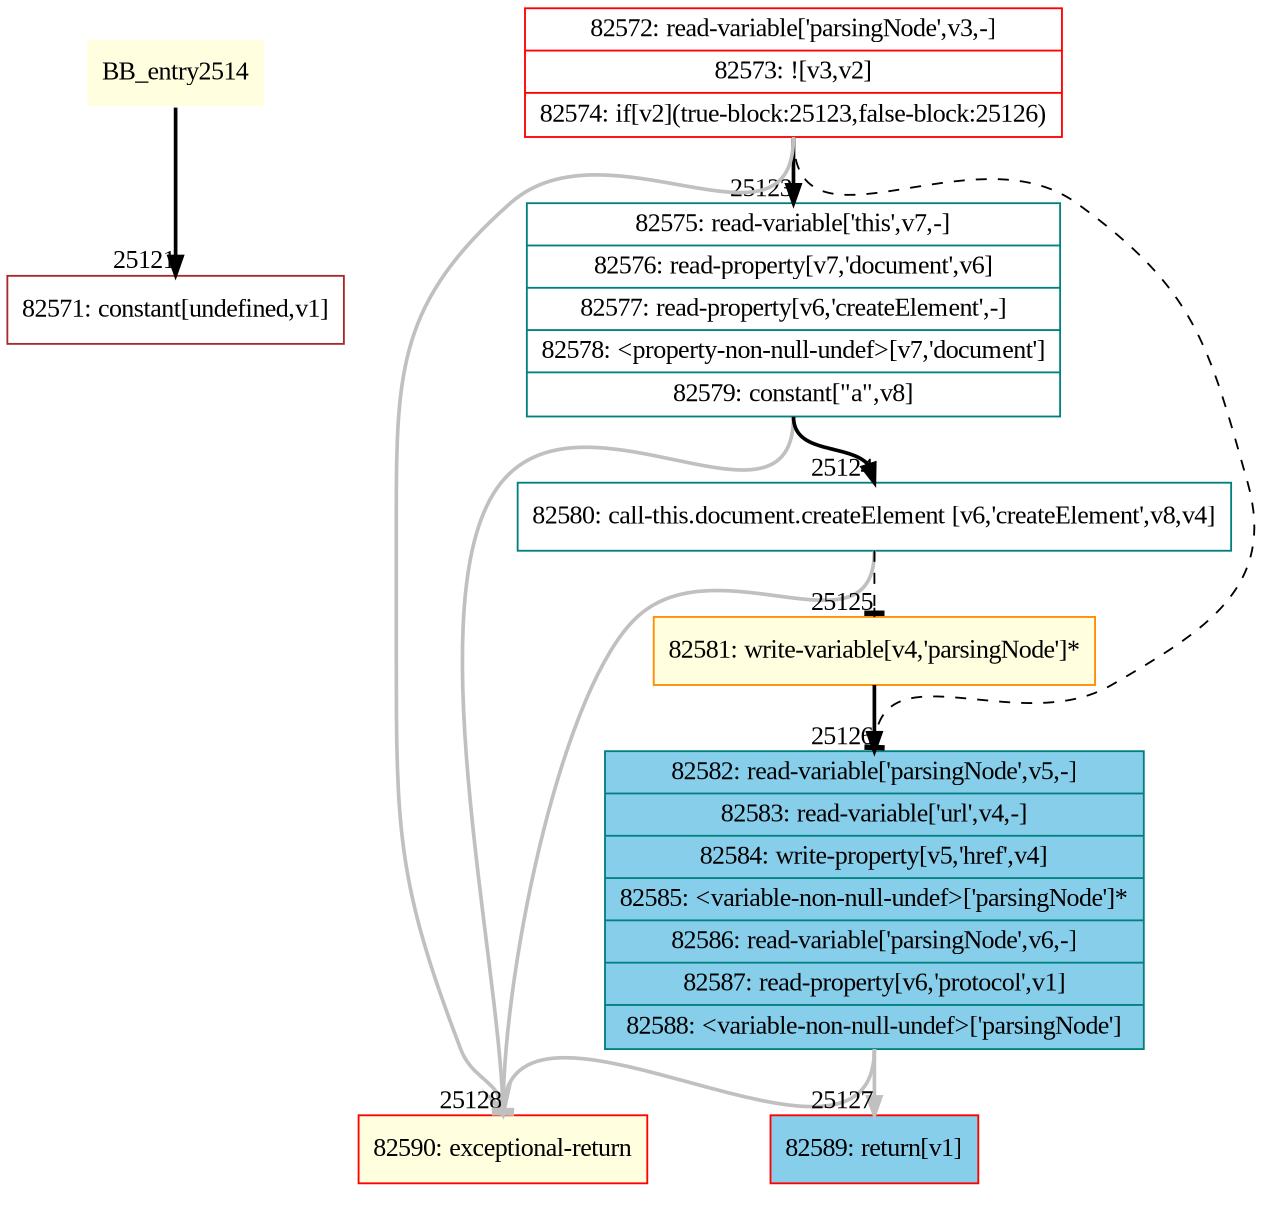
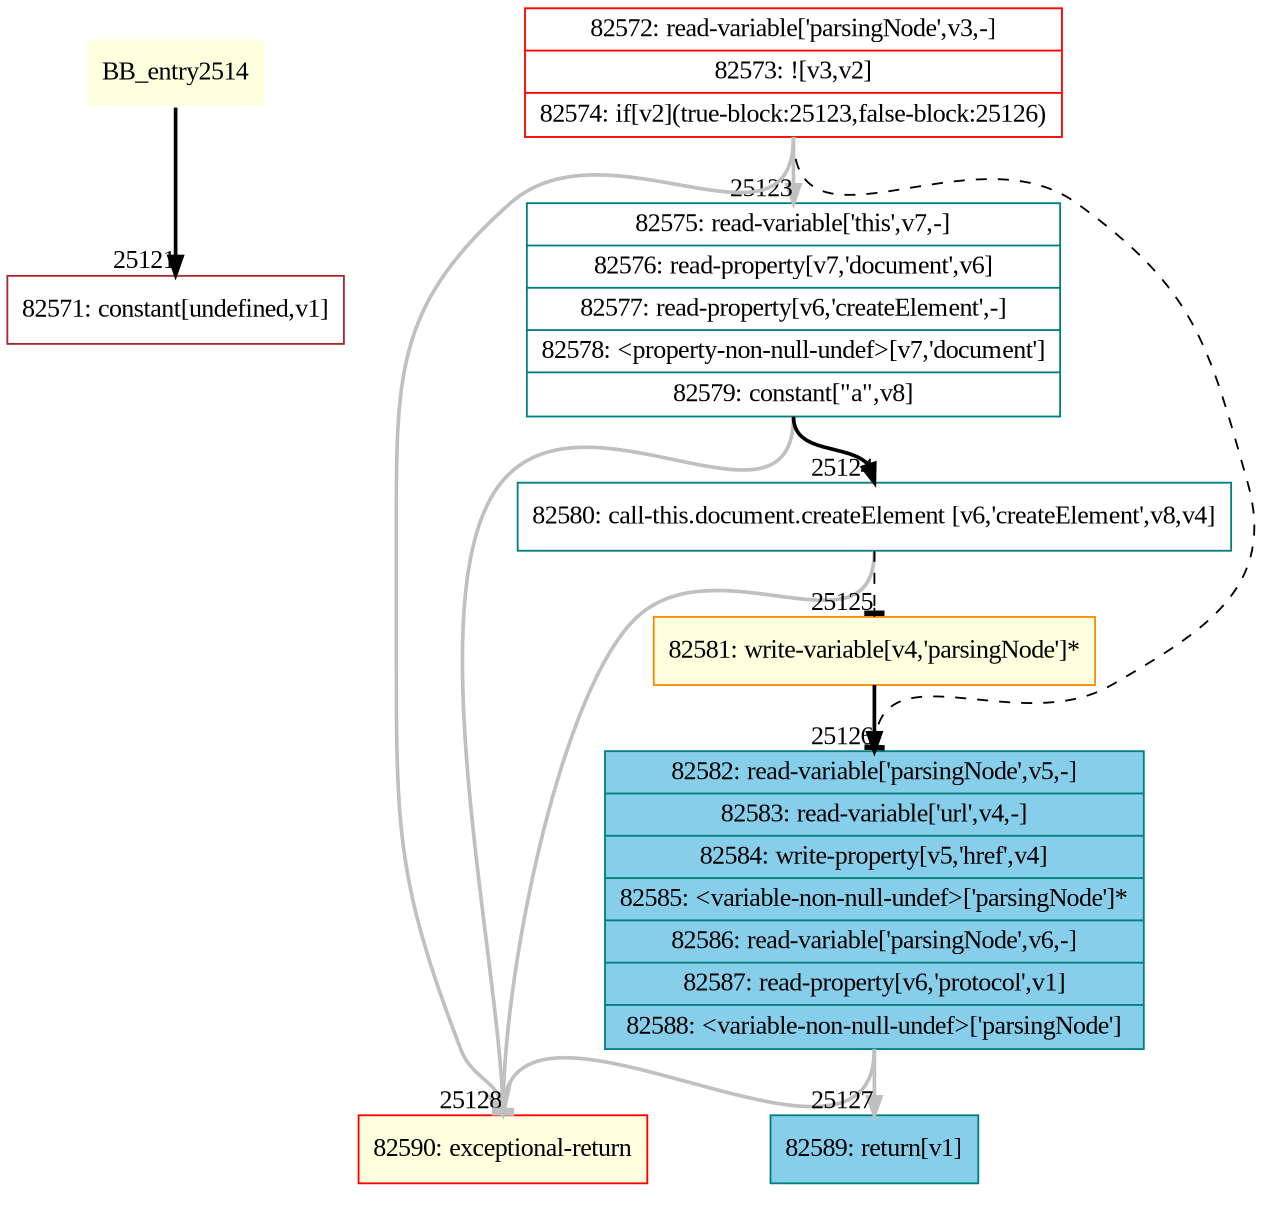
  digraph {
    fontname="Liberation Serif"
    rankdir=TD
    node [color=red fillcolor=white fontname="Liberation Serif" shape=record style=filled]
    edge [arrowhead=normal fontname="Liberation Serif" headport=n style=bold tailport=s]
    n1 [color=brown fillcolor=lightyellow label=BB_entry2514 shape=none]
    n2 [color=brown label="{82571: constant[undefined,v1]}"]
    n3 [label="{82572: read-variable['parsingNode',v3,-]|82573: ![v3,v2]|82574: if[v2](true-block:25123,false-block:25126)}"]
    n4 [color=teal label="{82575: read-variable['this',v7,-]|82576: read-property[v7,'document',v6]|82577: read-property[v6,'createElement',-]|82578: \<property-non-null-undef\>[v7,'document']|82579: constant[\"a\",v8]}"]
    n5 [color=teal fillcolor=skyblue label="{82582: read-variable['parsingNode',v5,-]|82583: read-variable['url',v4,-]|82584: write-property[v5,'href',v4]|82585: \<variable-non-null-undef\>['parsingNode']*|82586: read-variable['parsingNode',v6,-]|82587: read-property[v6,'protocol',v1]|82588: \<variable-non-null-undef\>['parsingNode']}"]
    n6 [fillcolor=lightyellow label="{82590: exceptional-return}"]
    n7 [color=teal label="{82580: call-this.document.createElement [v6,'createElement',v8,v4]}"]
-   n8 [fillcolor=skyblue label="{82589: return[v1]}"]
+   n8 [color=teal fillcolor=skyblue label="{82589: return[v1]}"]
    n9 [color=darkorange fillcolor=lightyellow label="{82581: write-variable[v4,'parsingNode']*}"]
    n1 -> n2 [headlabel="    25121"]
-   n3 -> n4 [headlabel="      25123"]
+   n3 -> n4 [headlabel="      25123" color=gray]
    n3 -> n5 [arrowhead=tee headlabel="      25126" style=dashed]
    n3 -> n6 [arrowhead=vee color=gray headlabel="      25128"]
    n4 -> n6 [arrowhead=tee color=gray]
    n4 -> n7 [headlabel="      25124"]
    n5 -> n6 [arrowhead=tee color=gray]
    n5 -> n8 [color=gray headlabel="      25127"]
    n7 -> n6 [arrowhead=tee color=gray]
    n7 -> n9 [arrowhead=tee headlabel="      25125" style=dashed]
    n9 -> n5
  }
